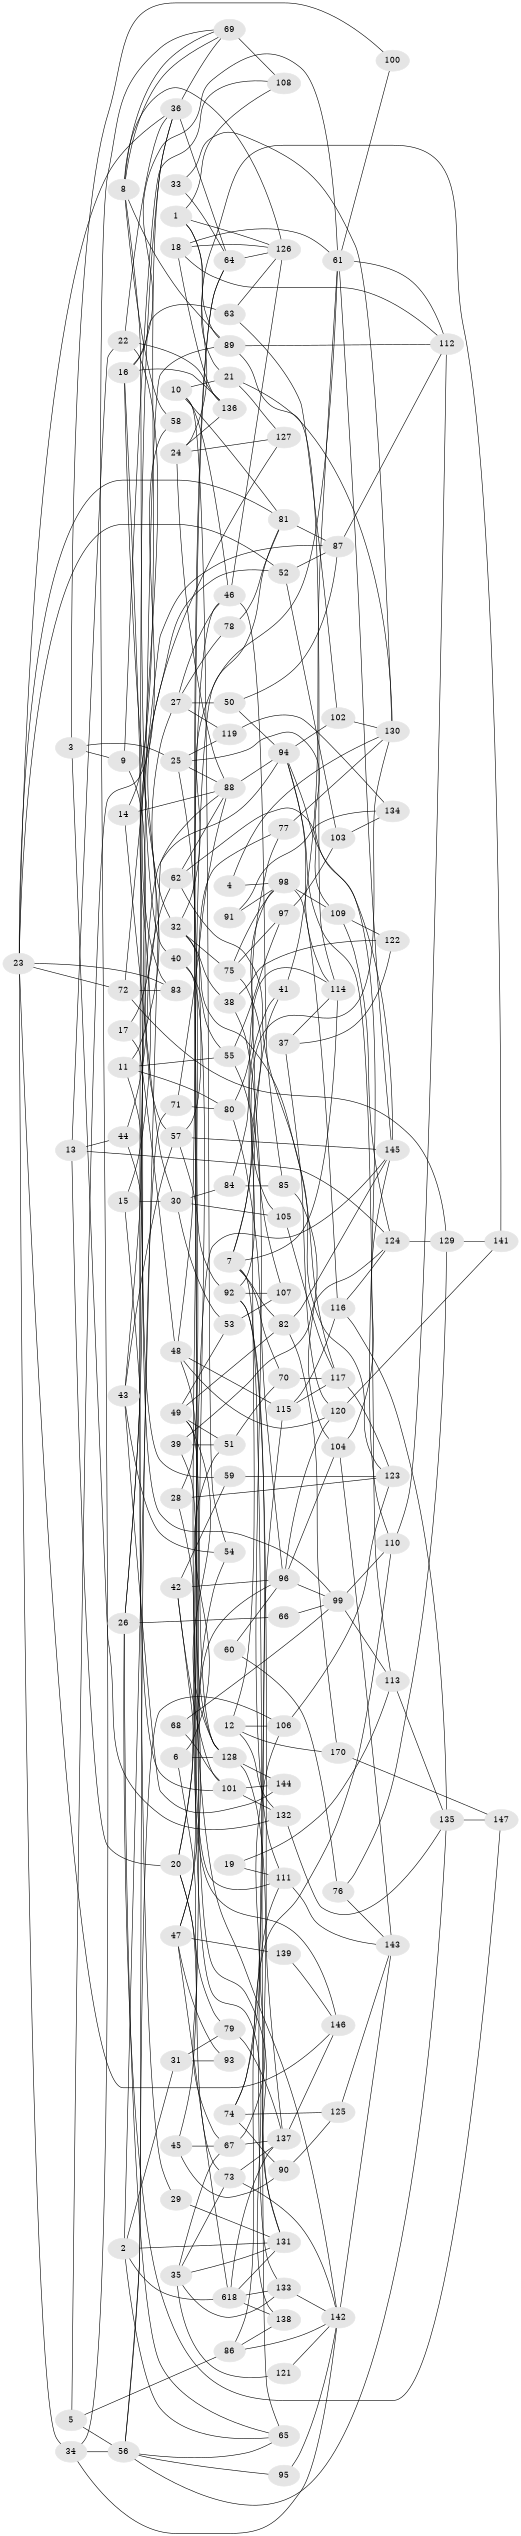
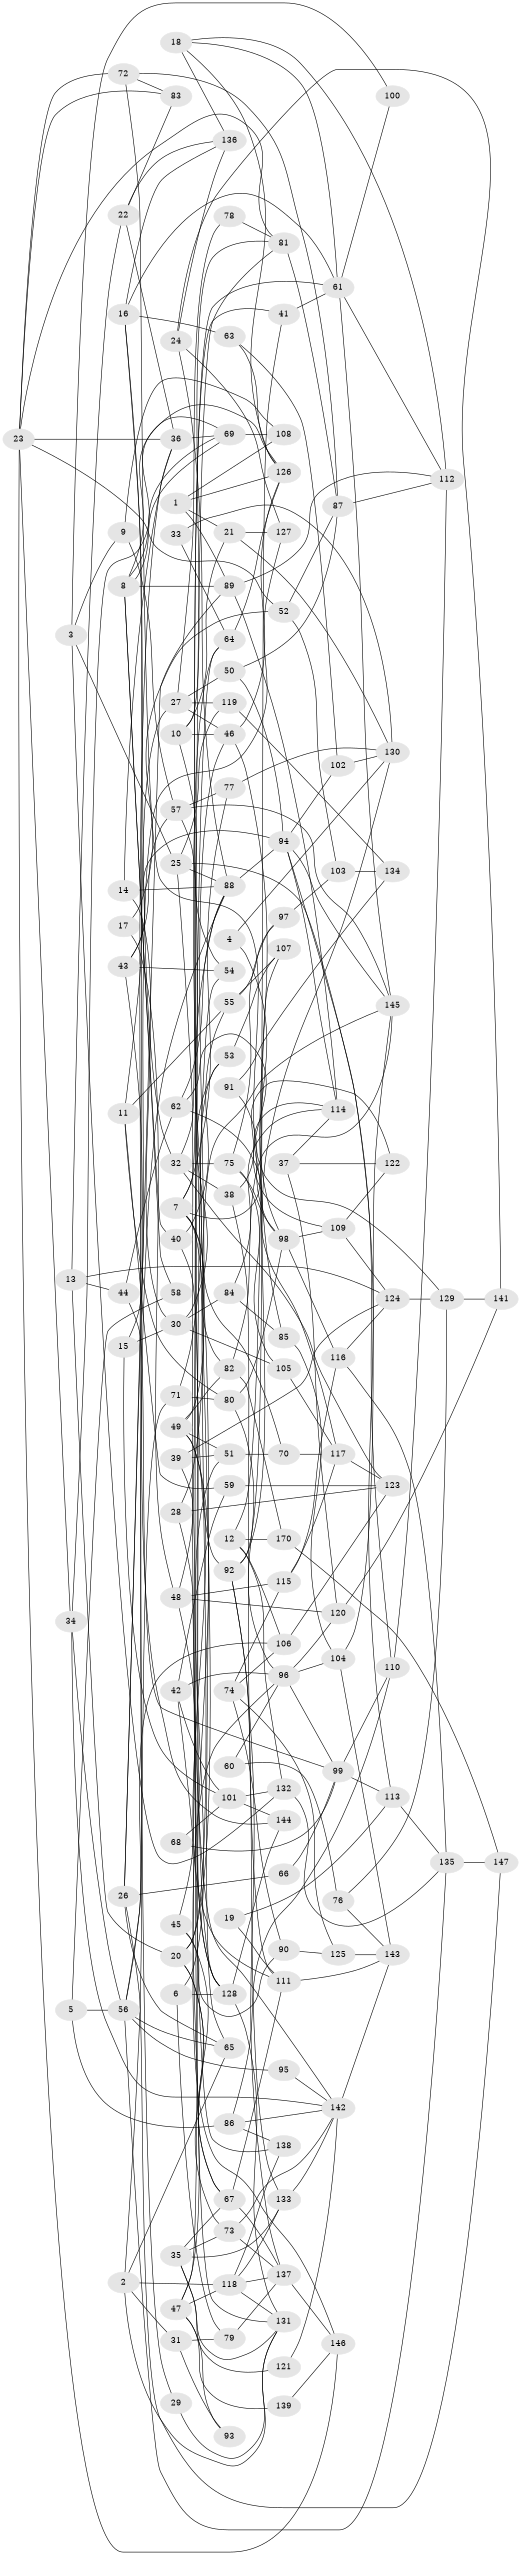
  graph {
    rankdir=LR
    node [color=gray90 style=filled]
    1
    21
    89
    108
    126
    130
    127
    114
    112
    2
    31
    65
    88
-   118 [label=618]
+   118
    131
    79
    93
    94
    138
    133
    137
    3
    9
    25
    100
    132
    57
    110
    119
    142
    135
    4
    98
    109
    116
    5
    56
    58
    86
    106
    71
    95
    6
    51
    128
    70
    144
    7
    41
    77
    82
    61
    117
    n54 [label=170]
    145
    8
    40
    69
    55
    92
    10
    46
    54
    81
    85
    87
    11
    27
    59
    80
    50
    78
    107
    97
    123
    96
    12
    147
    13
    20
    22
    44
    124
    64
    67
    73
    36
    136
    83
    62
    99
    129
    14
    30
    53
    84
    105
    15
    101
    16
    29
    32
    63
    38
    75
    102
    17
    48
    52
    120
    115
    103
    18
    19
    111
    113
    143
    23
    34
    72
    146
    24
    141
    134
    26
    66
    28
    122
    33
    35
    121
    37
    39
    42
    104
    43
    45
    90
    125
    47
    139
    49
    60
    76
    68
    74
    91
    1 -- 21
    1 -- 89
    1 -- 108
    1 -- 126
    21 -- 130
    21 -- 127
    89 -- 114
    89 -- 112
    2 -- 31
    2 -- 65
    2 -- 88
    2 -- 118
    2 -- 131
    31 -- 79
    31 -- 93
    88 -- 94
    118 -- 131
    118 -- 138
    118 -- 133
    118 -- 137
    79 -- 137
    94 -- 114
    94 -- 145
    94 -- 102
    94 -- 113
    133 -- 142
    137 -- 146
    3 -- 9
    3 -- 25
    3 -- 100
    3 -- 132
    9 -- 108
    9 -- 57
    25 -- 88
    25 -- 110
    25 -- 119
    25 -- 142
    132 -- 135
    57 -- 77
    57 -- 145
    57 -- 92
    110 -- 112
    119 -- 134
    142 -- 143
    135 -- 147
    4 -- 130
    4 -- 98
    98 -- 109
    98 -- 116
    109 -- 124
    109 -- 122
    116 -- 135
    116 -- 124
    5 -- 56
    5 -- 58
    5 -- 86
    56 -- 65
    56 -- 135
    56 -- 106
    56 -- 71
    56 -- 95
    86 -- 138
    86 -- 110
    86 -- 142
    106 -- 123
    71 -- 88
    71 -- 80
    95 -- 142
    6 -- 79
    6 -- 51
    6 -- 128
    51 -- 70
    128 -- 131
    128 -- 144
    70 -- 117
    7 -- 114
    7 -- 65
    7 -- 70
    7 -- 41
    7 -- 77
    7 -- 82
    41 -- 61
    77 -- 130
    82 -- n54
    82 -- 145
    61 -- 112
    61 -- 100
    61 -- 145
    117 -- 123
    n54 -- 147
    8 -- 89
    8 -- 126
    8 -- 58
    8 -- 40
    8 -- 69
    8 -- 69
    40 -- 128
    40 -- 55
    69 -- 108
    55 -- 107
    55 -- 97
    92 -- 130
    92 -- 133
    92 -- 137
    92 -- 107
    10 -- 21
    10 -- 46
    10 -- 54
    10 -- 81
    46 -- 126
    46 -- 85
    81 -- 87
    85 -- 104
    87 -- 112
    11 -- 55
    11 -- 27
    11 -- 59
    11 -- 80
    27 -- 119
    27 -- 46
    27 -- 50
    27 -- 78
    59 -- 123
    80 -- 98
    80 -- 96
    50 -- 94
    50 -- 87
    78 -- 81
    97 -- 103
    96 -- 99
    96 -- 120
    96 -- 104
    12 -- 132
    12 -- 106
    12 -- 41
    12 -- n54
    13 -- 20
    13 -- 22
    13 -- 44
    13 -- 124
    20 -- 145
    20 -- 64
    20 -- 67
    20 -- 73
    22 -- 36
    22 -- 136
    22 -- 83
    44 -- 62
    44 -- 99
    124 -- 129
    64 -- 126
    67 -- 137
    67 -- 111
    73 -- 137
    73 -- 142
    36 -- 69
-   36 -- 64
    62 -- 88
    62 -- 109
    62 -- 117
    99 -- 110
    99 -- 113
    129 -- 141
    14 -- 88
    14 -- 36
    14 -- 30
    30 -- 53
    30 -- 84
    30 -- 105
    53 -- 107
    84 -- 114
    84 -- 85
    105 -- 117
    15 -- 127
    15 -- 30
    15 -- 101
    101 -- 132
    101 -- 144
    16 -- 61
    16 -- 136
    16 -- 29
    16 -- 32
    16 -- 63
    29 -- 131
    32 -- 61
    32 -- 123
    32 -- 38
    32 -- 75
    63 -- 126
    63 -- 102
    38 -- 111
    38 -- 122
    75 -- 98
    75 -- 97
    75 -- 105
    102 -- 130
    17 -- 48
    17 -- 52
    48 -- 128
    48 -- 81
    48 -- 120
    48 -- 115
    52 -- 87
    52 -- 103
    120 -- 141
    115 -- 116
    115 -- 117
    103 -- 134
    18 -- 126
    18 -- 112
    18 -- 61
    18 -- 136
    19 -- 111
    19 -- 113
    111 -- 143
    113 -- 135
    23 -- 81
    23 -- 36
    23 -- 83
    23 -- 52
    23 -- 34
    23 -- 72
    23 -- 146
    34 -- 142
    34 -- 56
    34 -- 69
    72 -- 87
    72 -- 83
    72 -- 129
    24 -- 127
    24 -- 88
    24 -- 136
    24 -- 141
    26 -- 89
    26 -- 65
    26 -- 147
    26 -- 36
    26 -- 66
    66 -- 99
    28 -- 138
    28 -- 46
    28 -- 123
    33 -- 130
    33 -- 64
    35 -- 131
    35 -- 133
    35 -- 67
    35 -- 73
    35 -- 121
    121 -- 142
    37 -- 114
    37 -- 120
    37 -- 122
    39 -- 131
    39 -- 51
    39 -- 124
    42 -- 59
    42 -- 96
    42 -- 101
    42 -- 146
    104 -- 145
    104 -- 143
    43 -- 94
    43 -- 57
    43 -- 144
    43 -- 54
    45 -- 64
    45 -- 67
    45 -- 90
    90 -- 125
    125 -- 143
    47 -- 118
    47 -- 93
    47 -- 54
    47 -- 96
    47 -- 139
    139 -- 146
    49 -- 51
    49 -- 128
    49 -- 82
    49 -- 53
    49 -- 111
    60 -- 96
    60 -- 76
    76 -- 129
    76 -- 143
    68 -- 99
    68 -- 101
    74 -- 106
    74 -- 115
    74 -- 90
    74 -- 125
    91 -- 98
    91 -- 134
  }
